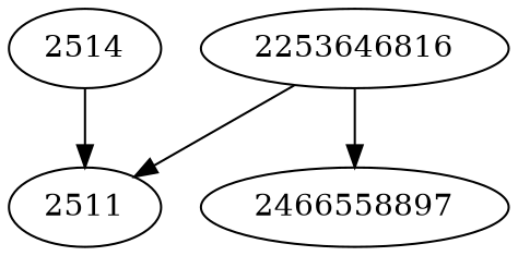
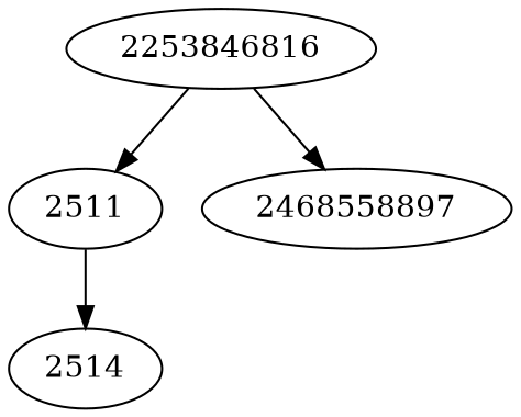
  strict digraph {
-   2253846816 [label=2253646816]
+   2253846816
    2511
-   2466558897
+   2466558897 [label=2468558897]
    2514
    2253846816 -> 2511
    2253846816 -> 2466558897
-   2514 -> 2511
+   2511 -> 2514
  }
